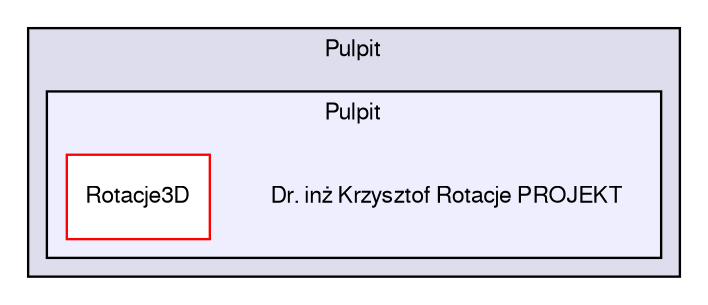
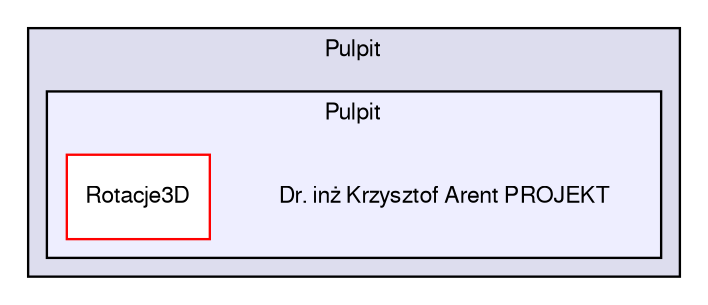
  digraph {
    compound=true
    node [fontname=FreeSans fontsize=10]
-   n1 [label="Dr. inż Krzysztof Rotacje PROJEKT" shape=plaintext]
+   n1 [label="Dr. inż Krzysztof Arent PROJEKT " shape=plaintext]
    n2 [color=red fillcolor=white label=Rotacje3D shape=box style=filled]
    subgraph cluster_1 {
      bgcolor="#ddddee"
      fontname=FreeSans
      fontsize=10
      label=Pulpit
      pencolor=black
      subgraph cluster_2 {
        bgcolor="#eeeeff"
        fontname=FreeSans
        fontsize=10
        pencolor=black
        n1
        n2
      }
    }
  }
